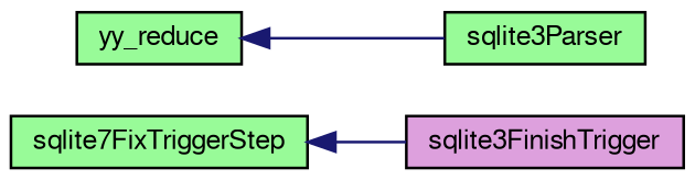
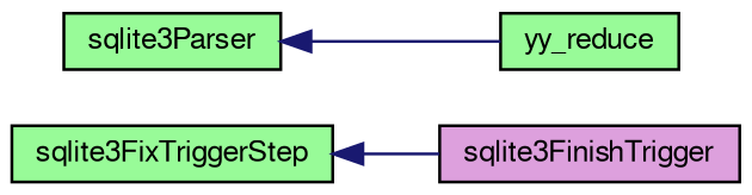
  digraph {
    rankdir=LR
    node [color=black fillcolor=palegreen fontname=FreeSans fontsize=10 shape=record style=filled]
    edge [color=midnightblue dir=back fontname=FreeSans fontsize=10 labelfontname=FreeSans labelfontsize=10 style=solid]
-   n1 [fontcolor=black height=0.2 label=sqlite7FixTriggerStep width=0.4]
+   n1 [fontcolor=black height=0.2 label=sqlite3FixTriggerStep width=0.4]
    n2 [fillcolor=plum height=0.2 label=sqlite3FinishTrigger width=0.4]
    n3 [height=0.2 label=yy_reduce width=0.4]
    n4 [height=0.2 label=sqlite3Parser width=0.4]
    n1 -> n2
-   n3 -> n4
+   n4 -> n3
  }
